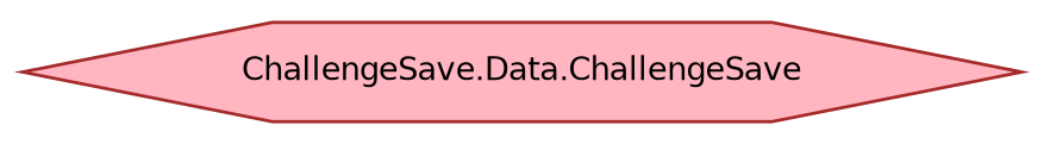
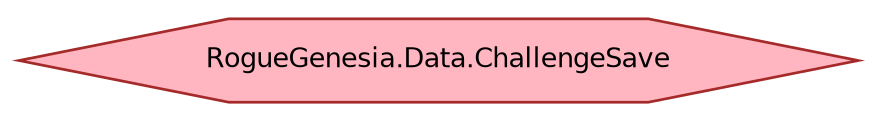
  digraph {
    rankdir=LR
-   n1 [color=brown fillcolor=lightpink fontname=Helvetica fontsize=10 height=0.2 label="ChallengeSave.Data.ChallengeSave" shape=hexagon style=filled width=0.4]
+   n1 [color=brown fillcolor=lightpink fontname=Helvetica fontsize=10 height=0.2 label="RogueGenesia.Data.ChallengeSave" shape=hexagon style=filled width=0.4]
  }
